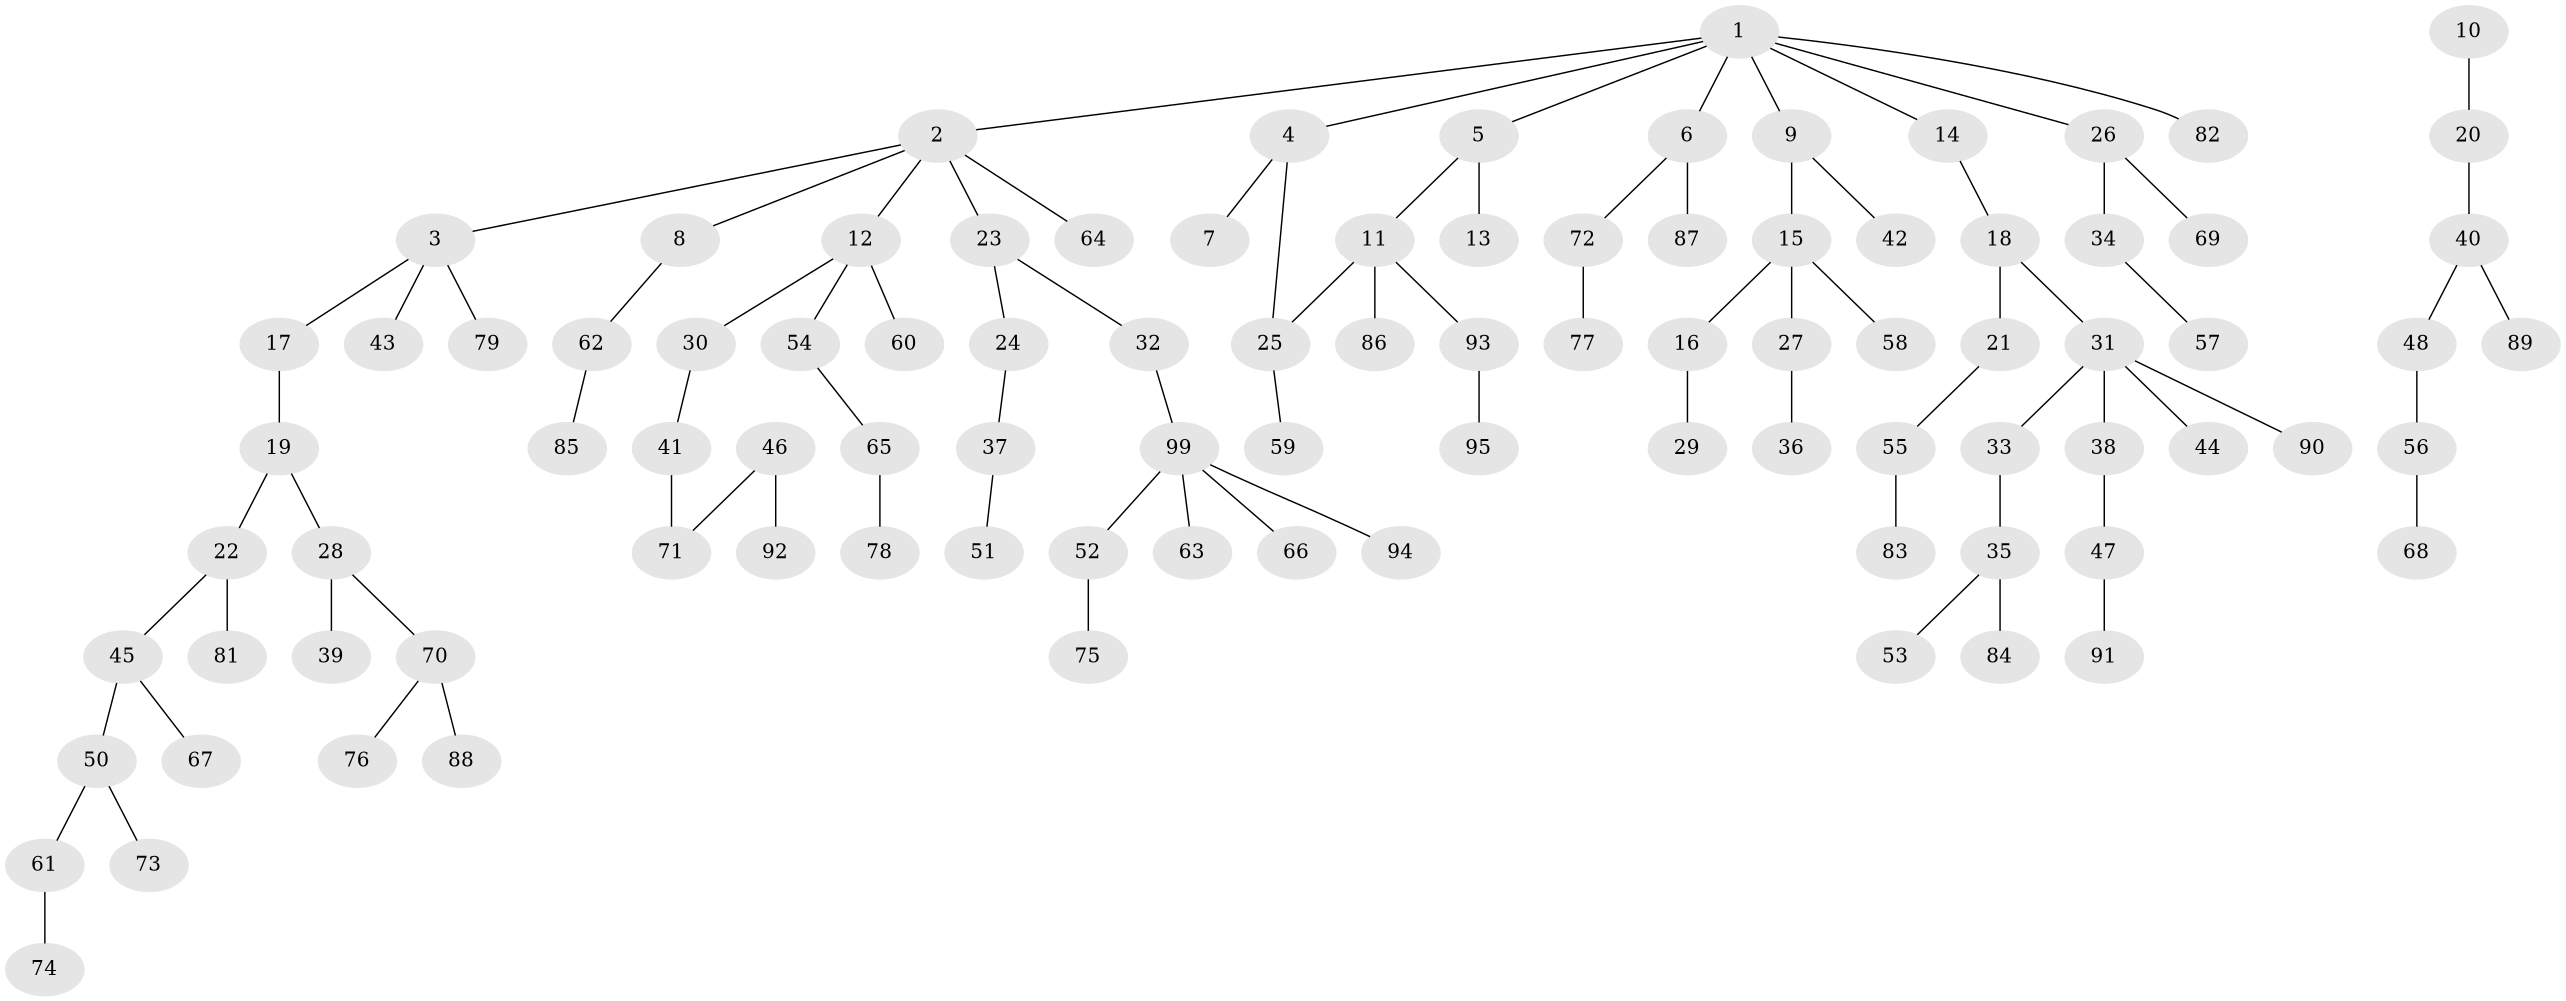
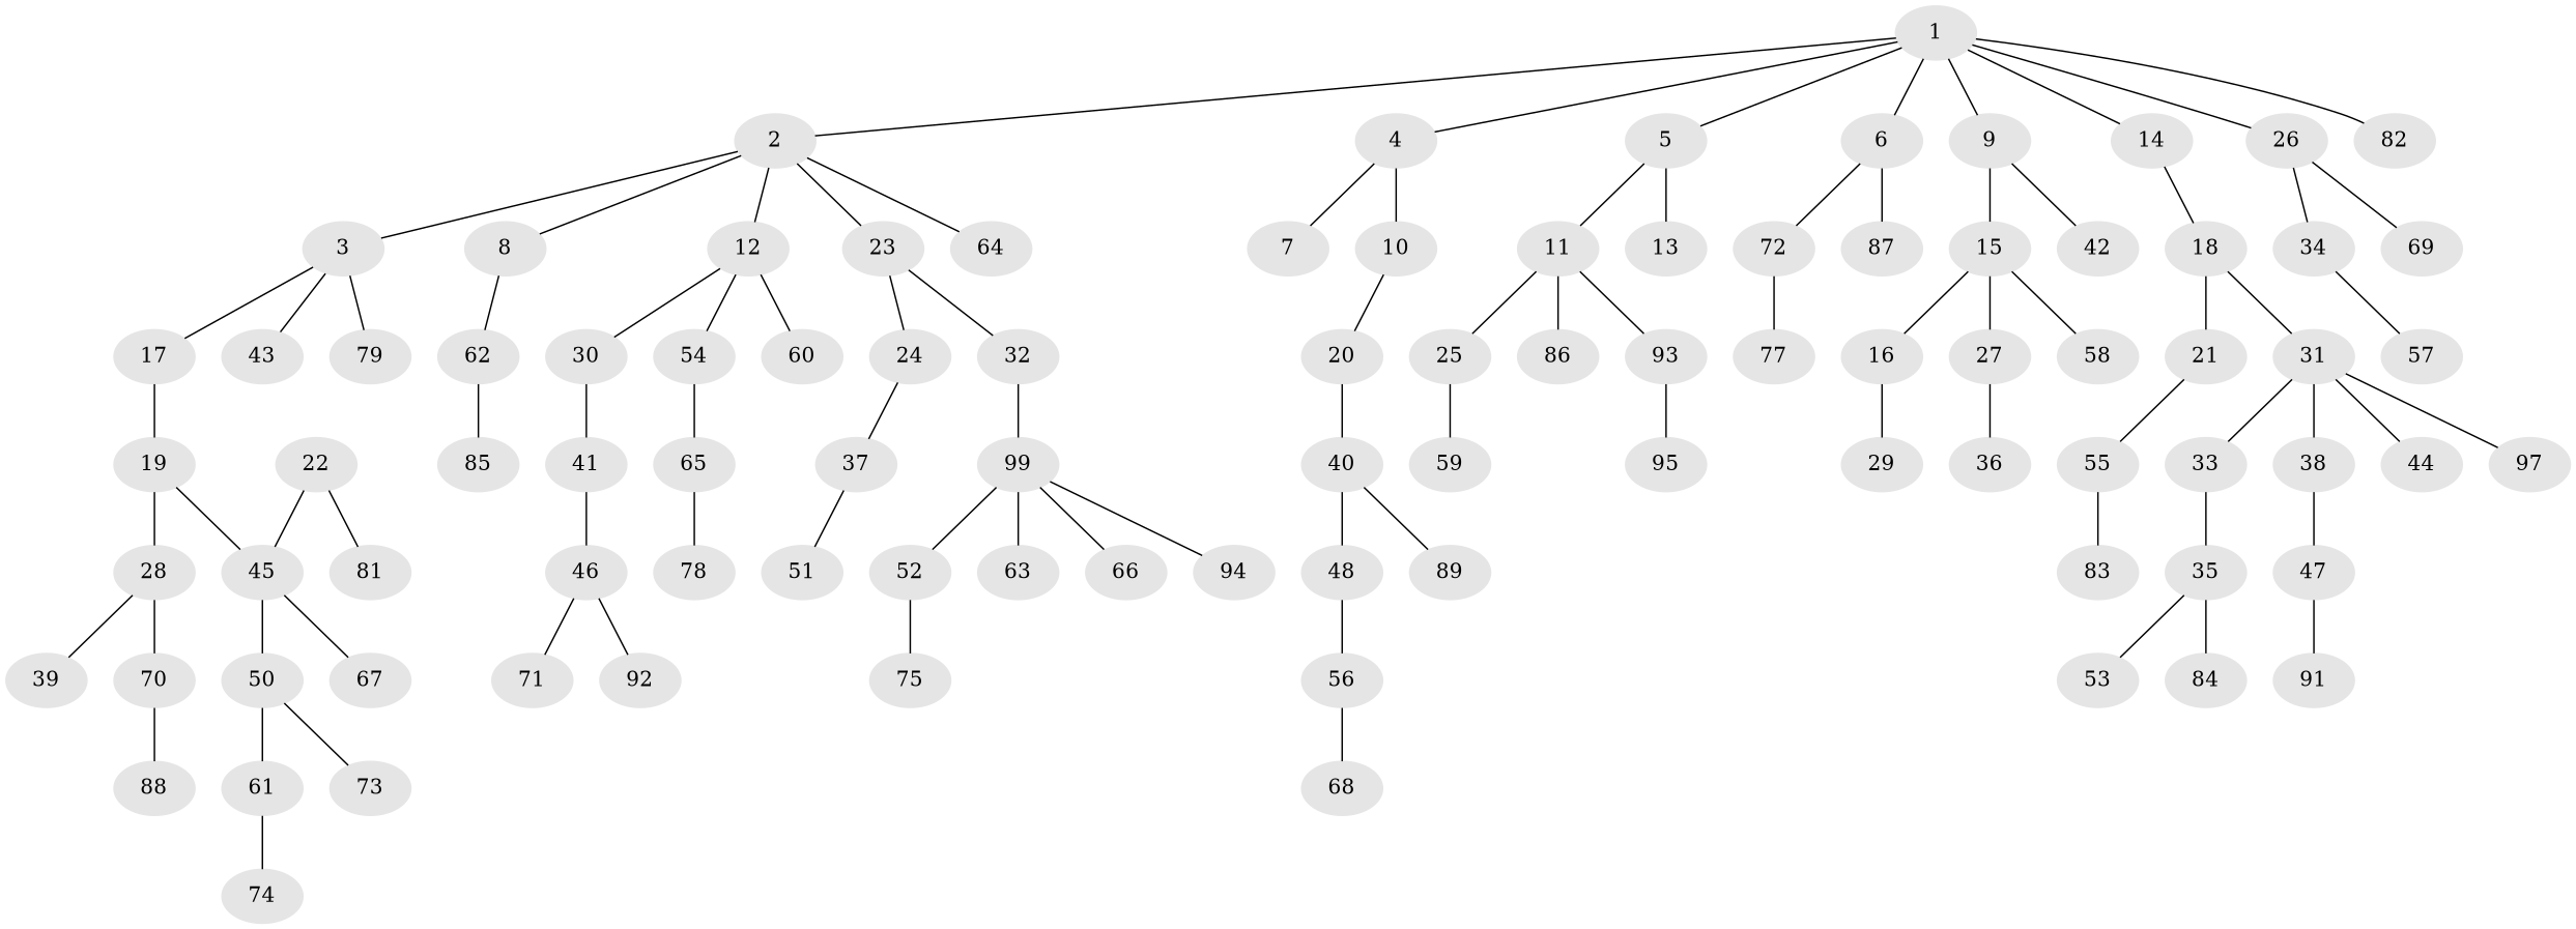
  graph {
    node [color=gray90 style=filled]
    1
    2
    4
    5
    6
    9
    14
    26
    82
    3
    8
    12
    23
    64
    7
    10
    11
    13
    72
    87
    15
    42
    18
    34
    69
    17
    43
    79
    62
    30
    54
    60
    24
    32
    19
    20
    25
    86
    93
    77
    85
    16
    27
    58
    40
    59
    95
    41
    65
    21
    31
    29
    36
    22
    28
    55
    33
    38
    44
-   90
+   90 [label=97]
    45
    81
    39
    70
    48
    89
    83
    50
    67
    37
    n71 [label=99]
    51
    57
-   76
    88
    46
    35
    47
    52
    63
    66
    94
    53
    84
    91
    56
    71
    92
    61
    73
    68
    75
    74
    78
    1 -- 2
    1 -- 4
    1 -- 5
    1 -- 6
    1 -- 9
    1 -- 14
    1 -- 26
    1 -- 82
    2 -- 3
    2 -- 8
    2 -- 12
    2 -- 23
    2 -- 64
    4 -- 7
-   4 -- 25
+   4 -- 10
    5 -- 11
    5 -- 13
    6 -- 72
    6 -- 87
    9 -- 15
    9 -- 42
    14 -- 18
    26 -- 34
    26 -- 69
    3 -- 17
    3 -- 43
    3 -- 79
    8 -- 62
    12 -- 30
    12 -- 54
    12 -- 60
    23 -- 24
    23 -- 32
    10 -- 20
    11 -- 25
    11 -- 86
    11 -- 93
    72 -- 77
    15 -- 16
    15 -- 27
    15 -- 58
    18 -- 21
    18 -- 31
    34 -- 57
    17 -- 19
    62 -- 85
    30 -- 41
    54 -- 65
    24 -- 37
    32 -- n71
-   19 -- 22
+   19 -- 45
    19 -- 28
    20 -- 40
    25 -- 59
    93 -- 95
    16 -- 29
    27 -- 36
    40 -- 48
    40 -- 89
-   41 -- 71
+   41 -- 46
    65 -- 78
    21 -- 55
    31 -- 33
    31 -- 38
    31 -- 44
    31 -- 90
    22 -- 45
    22 -- 81
    28 -- 39
    28 -- 70
    55 -- 83
    33 -- 35
    38 -- 47
    45 -- 50
    45 -- 67
-   70 -- 76
    70 -- 88
    48 -- 56
    50 -- 61
    50 -- 73
    37 -- 51
    n71 -- 52
    n71 -- 63
    n71 -- 66
    n71 -- 94
    46 -- 71
    46 -- 92
    35 -- 53
    35 -- 84
    47 -- 91
    52 -- 75
    56 -- 68
    61 -- 74
  }
